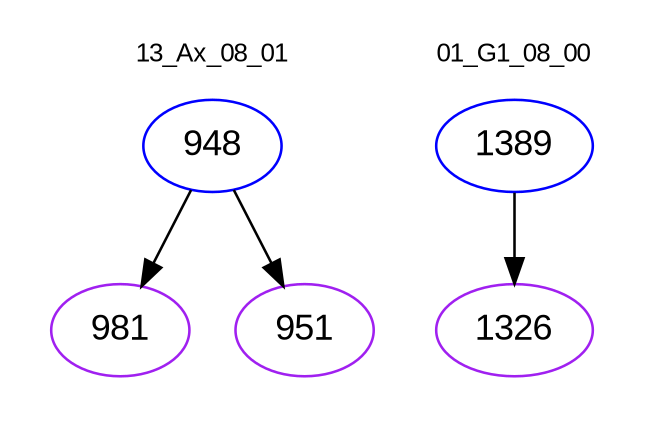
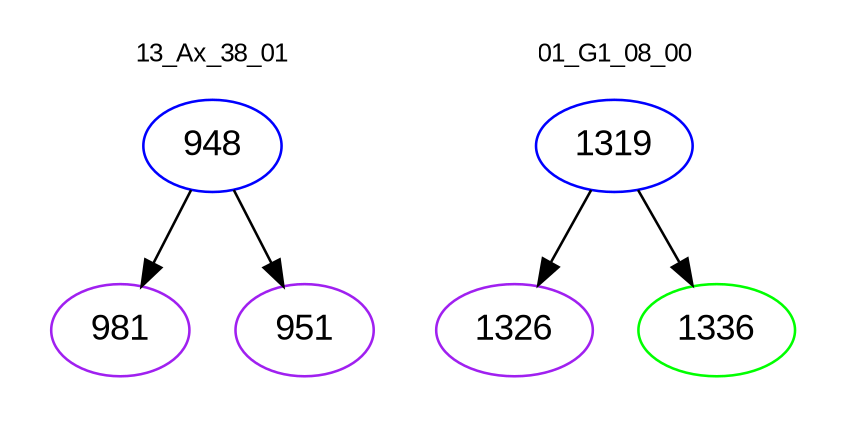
  digraph {
    fontname="Liberation Sans"
    node [color=purple fontname="Liberation Sans"]
    edge [color=black fontname="Liberation Sans"]
    n1 [color=blue label=948]
    n2 [label=981]
    n3 [label=951]
-   n4 [color=blue label=1389]
+   n4 [color=blue label=1319]
    n5 [label=1326]
+   n6 [color=green label=1336]
    subgraph cluster_1 {
      color=white
      fontsize=10
-     label="13_Ax_08_01"
+     label="13_Ax_38_01"
      n1
      n2
      n3
    }
    subgraph cluster_2 {
      color=white
      fontsize=10
      label="01_G1_08_00"
      n4
      n5
+     n6
    }
    n1 -> n2
    n1 -> n3
    n4 -> n5
+   n4 -> n6
  }
